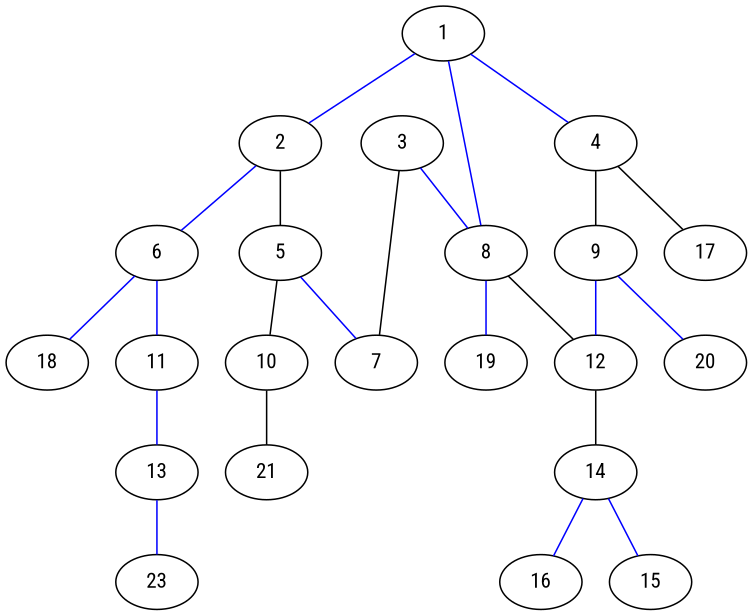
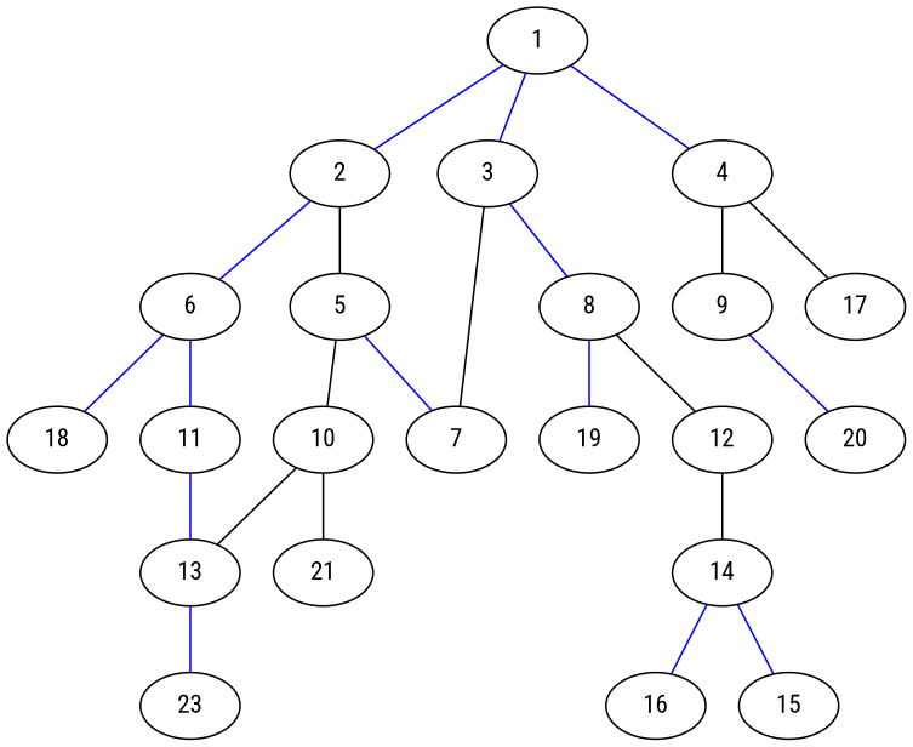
  graph {
    fontname="Roboto Condensed"
    node [chem=C fontname="Roboto Condensed"]
    edge [color=blue fontname="Roboto Condensed" valence=1]
    1
    2
    3
    4
    5
    6
    7 [chem=S]
    8
    9
    17 [chem=H]
    10
    11
    18 [chem=H]
    12
    19 [chem=H]
    20 [chem=H]
    13
    21 [chem=H]
    14 [chem=N]
    23 [chem=H]
    15 [chem=O]
    16 [chem=O]
    1 -- 2
-   1 -- 8 [valence=2]
+   1 -- 3 [valence=2]
    1 -- 4
    2 -- 5 [color=black valence=2]
    2 -- 6
    3 -- 7 [color=black]
    3 -- 8
    4 -- 9 [color=black valence=2]
    4 -- 17 [color=black]
    5 -- 7
    5 -- 10 [color=black]
    6 -- 11 [valence=2]
    6 -- 18
    8 -- 12 [color=black valence=2]
    8 -- 19
-   9 -- 12
    9 -- 20
+   10 -- 13 [color=black valence=2]
    10 -- 21 [color=black]
    11 -- 13
    12 -- 14 [color=black]
    13 -- 23
    14 -- 15 [valence=2]
    14 -- 16
  }
